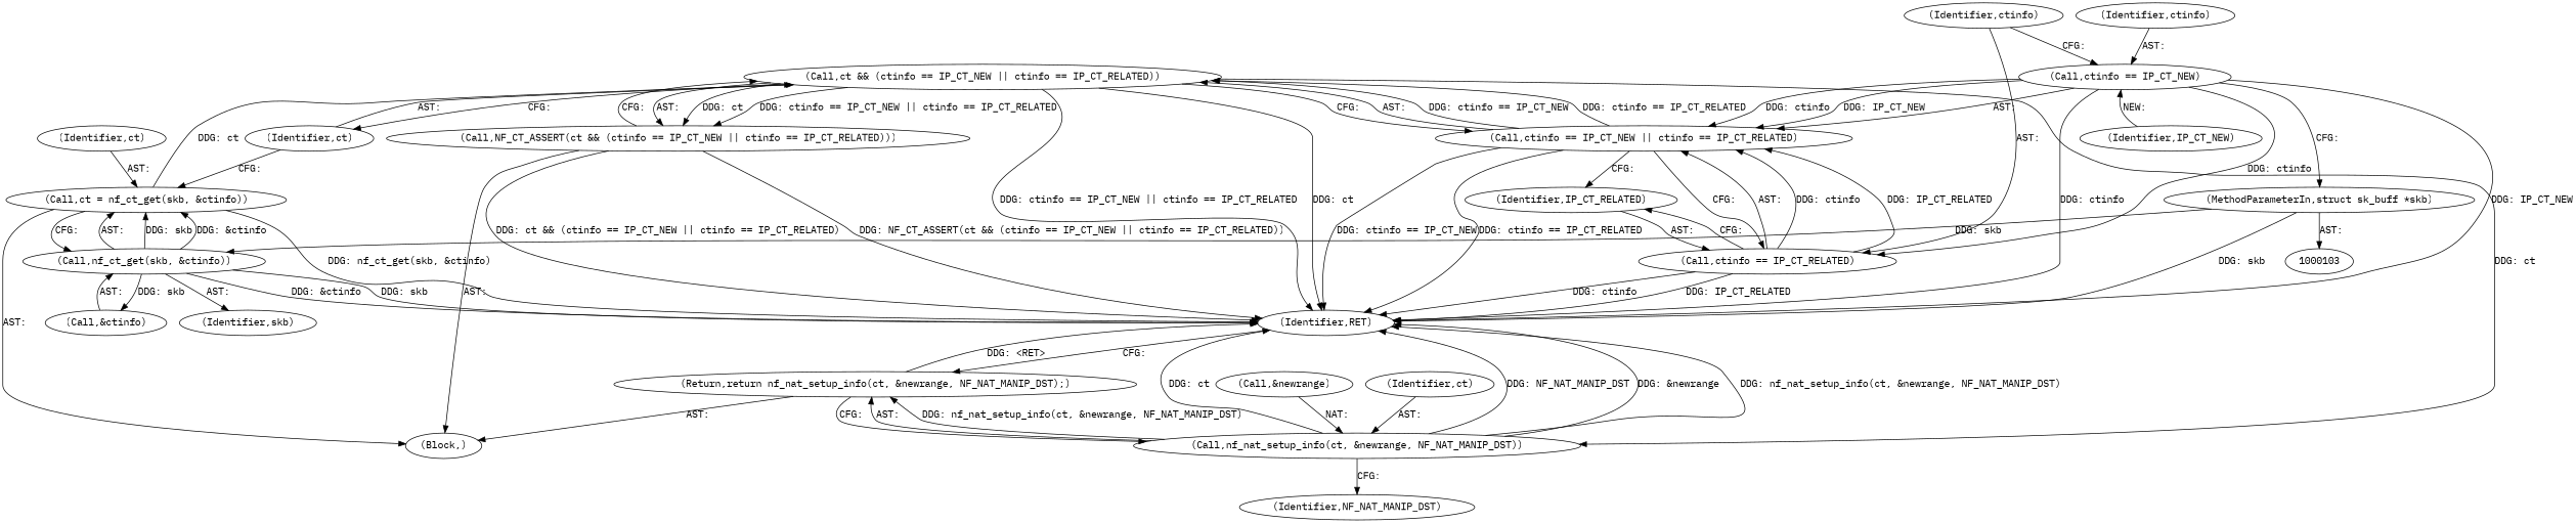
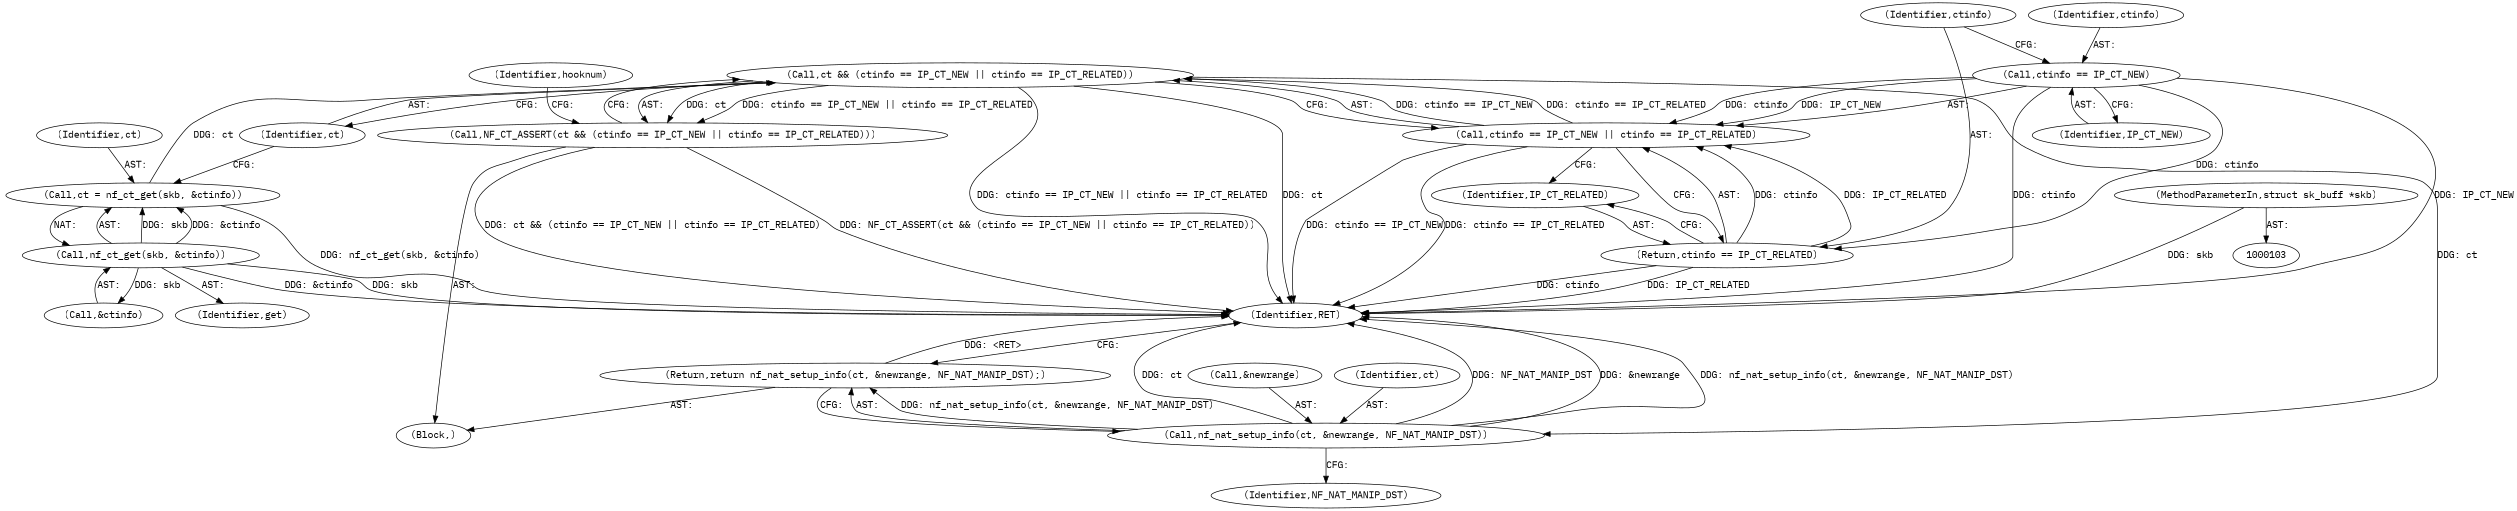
  digraph {
    fontname="IBM Plex Mono"
    node [fontname="IBM Plex Mono"]
    edge [fontname="IBM Plex Mono"]
    n1 [label="(Call,ct && (ctinfo == IP_CT_NEW || ctinfo == IP_CT_RELATED))"]
    n2 [label="(Call,ctinfo == IP_CT_NEW || ctinfo == IP_CT_RELATED)"]
    n3 [label="(Call,NF_CT_ASSERT(ct && (ctinfo == IP_CT_NEW || ctinfo == IP_CT_RELATED)))"]
    n4 [label="(Call,nf_nat_setup_info(ct, &newrange, NF_NAT_MANIP_DST))"]
    n5 [label="(Identifier,ct)"]
    n6 [label="(Identifier,RET)"]
-   n7 [label="(Call,ctinfo == IP_CT_RELATED)"]
+   n7 [label="(Return,ctinfo == IP_CT_RELATED)"]
    n8 [label="(Identifier,IP_CT_RELATED)"]
    n9 [label="(Block,)"]
    n10 [label="(Return,return nf_nat_setup_info(ct, &newrange, NF_NAT_MANIP_DST);)"]
    n11 [label="(Identifier,NF_NAT_MANIP_DST)"]
    n12 [label="(Call,ct = nf_ct_get(skb, &ctinfo))"]
    n13 [label="(Call,nf_ct_get(skb, &ctinfo))"]
    n14 [label="(Call,&ctinfo)"]
-   n15 [label="(Identifier,skb)"]
+   n15 [label="(Identifier,get)"]
    n16 [label="(MethodParameterIn,struct sk_buff *skb)"]
    1000103
    n18 [label="(Call,ctinfo == IP_CT_NEW)"]
    n19 [label="(Identifier,IP_CT_NEW)"]
    n20 [label="(Call,&newrange)"]
    n21 [label="(Identifier,ctinfo)"]
    n22 [label="(Identifier,ct)"]
+   n23 [label="(Identifier,hooknum)"]
    n24 [label="(Identifier,ct)"]
    n25 [label="(Identifier,ctinfo)"]
    n1 -> n2 [label="CFG: "]
    n1 -> n3 [label="AST: "]
    n1 -> n3 [label="DDG: ct"]
    n1 -> n3 [label="DDG: ctinfo == IP_CT_NEW || ctinfo == IP_CT_RELATED"]
    n1 -> n4 [label="DDG: ct"]
    n1 -> n5 [label="CFG: "]
    n1 -> n6 [label="DDG: ctinfo == IP_CT_NEW || ctinfo == IP_CT_RELATED"]
    n1 -> n6 [label="DDG: ct"]
    n2 -> n1 [label="AST: "]
    n2 -> n1 [label="DDG: ctinfo == IP_CT_NEW"]
    n2 -> n1 [label="DDG: ctinfo == IP_CT_RELATED"]
    n2 -> n6 [label="DDG: ctinfo == IP_CT_NEW"]
    n2 -> n6 [label="DDG: ctinfo == IP_CT_RELATED"]
    n2 -> n7 [label="CFG: "]
    n2 -> n8 [label="CFG: "]
    n3 -> n1 [label="CFG: "]
    n3 -> n6 [label="DDG: NF_CT_ASSERT(ct && (ctinfo == IP_CT_NEW || ctinfo == IP_CT_RELATED))"]
    n3 -> n6 [label="DDG: ct && (ctinfo == IP_CT_NEW || ctinfo == IP_CT_RELATED)"]
    n3 -> n9 [label="AST: "]
    n4 -> n6 [label="DDG: ct"]
    n4 -> n6 [label="DDG: NF_NAT_MANIP_DST"]
    n4 -> n6 [label="DDG: &newrange"]
    n4 -> n6 [label="DDG: nf_nat_setup_info(ct, &newrange, NF_NAT_MANIP_DST)"]
    n4 -> n10 [label="AST: "]
    n4 -> n10 [label="DDG: nf_nat_setup_info(ct, &newrange, NF_NAT_MANIP_DST)"]
    n4 -> n11 [label="CFG: "]
    n5 -> n1 [label="AST: "]
    n5 -> n12 [label="CFG: "]
    n6 -> n10 [label="CFG: "]
    n7 -> n2 [label="AST: "]
    n7 -> n2 [label="DDG: ctinfo"]
    n7 -> n2 [label="DDG: IP_CT_RELATED"]
    n7 -> n6 [label="DDG: ctinfo"]
    n7 -> n6 [label="DDG: IP_CT_RELATED"]
    n7 -> n8 [label="CFG: "]
    n8 -> n7 [label="AST: "]
    n10 -> n4 [label="CFG: "]
    n10 -> n6 [label="DDG: <RET>"]
    n10 -> n9 [label="AST: "]
    n12 -> n1 [label="DDG: ct"]
    n12 -> n6 [label="DDG: nf_ct_get(skb, &ctinfo)"]
-   n12 -> n9 [label="AST: "]
-   n12 -> n13 [label="CFG: "]
+   n12 -> n13 [label="NAT: "]
    n13 -> n6 [label="DDG: skb"]
    n13 -> n6 [label="DDG: &ctinfo"]
    n13 -> n12 [label="AST: "]
    n13 -> n12 [label="DDG: skb"]
    n13 -> n12 [label="DDG: &ctinfo"]
    n13 -> n14 [label="DDG: skb"]
    n13 -> n15 [label="AST: "]
    n14 -> n13 [label="AST: "]
    n16 -> n6 [label="DDG: skb"]
-   n16 -> n13 [label="DDG: skb"]
    n16 -> 1000103 [label="AST: "]
    n18 -> n2 [label="AST: "]
    n18 -> n2 [label="DDG: ctinfo"]
    n18 -> n2 [label="DDG: IP_CT_NEW"]
    n18 -> n6 [label="DDG: IP_CT_NEW"]
    n18 -> n6 [label="DDG: ctinfo"]
    n18 -> n7 [label="DDG: ctinfo"]
-   n18 -> n16 [label="CFG: "]
-   n19 -> n18 [label="NEW: "]
-   n20 -> n4 [label="NAT: "]
+   n18 -> n19 [label="CFG: "]
+   n19 -> n18 [label="AST: "]
+   n20 -> n4 [label="AST: "]
    n21 -> n7 [label="AST: "]
    n21 -> n18 [label="CFG: "]
    n22 -> n4 [label="AST: "]
+   n23 -> n3 [label="CFG: "]
    n24 -> n12 [label="AST: "]
    n25 -> n18 [label="AST: "]
  }
